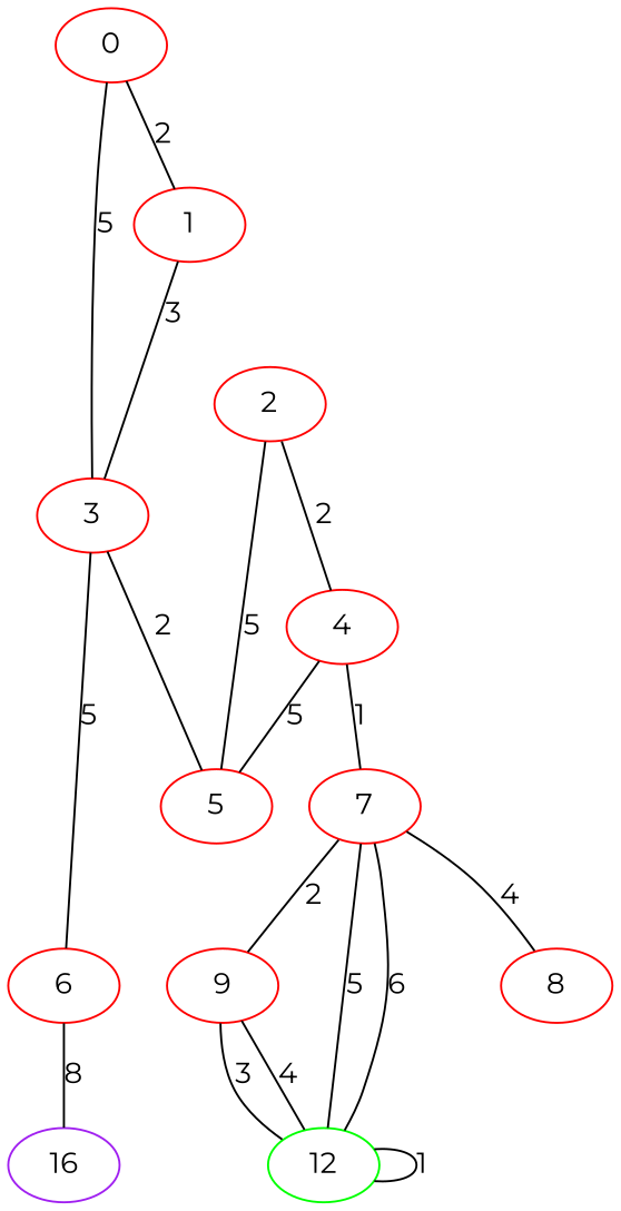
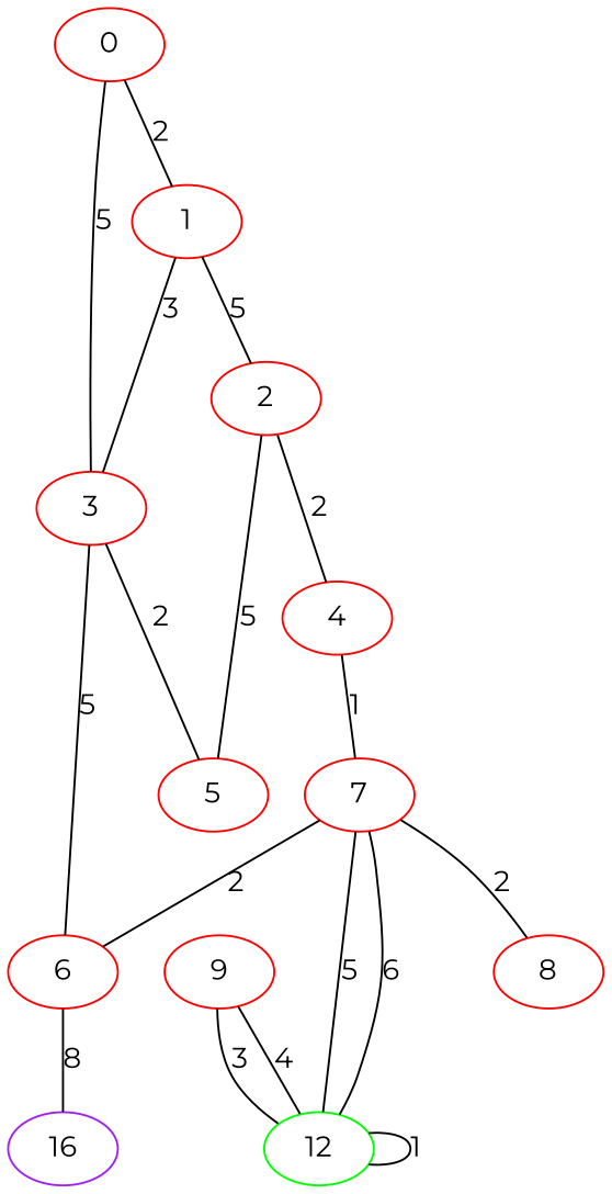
  graph {
    fontname=Montserrat
    node [color=red fontname=Montserrat weight=1]
    edge [fontname=Montserrat]
    0
    1
    3
    2
    5
    6
    4
    7
    n9 [color=purple label=16 weight=4]
    8
    9
    n12 [color=green label=12 weight=2]
    0 -- 1 [label=2]
    0 -- 3 [label=5]
    1 -- 3 [label=3]
+   1 -- 2 [label=5]
    3 -- 5 [label=2]
    3 -- 6 [label=5]
    2 -- 5 [label=5]
    2 -- 4 [label=2]
    6 -- n9 [label=8]
-   4 -- 5 [label=5]
    4 -- 7 [label=1]
-   7 -- 8 [label=4]
-   7 -- 9 [label=2]
+   7 -- 8 [label=2]
+   7 -- 6 [label=2]
    7 -- n12 [label=5]
    7 -- n12 [label=6]
    9 -- n12 [label=3]
    9 -- n12 [label=4]
    n12 -- n12 [label=1]
  }
